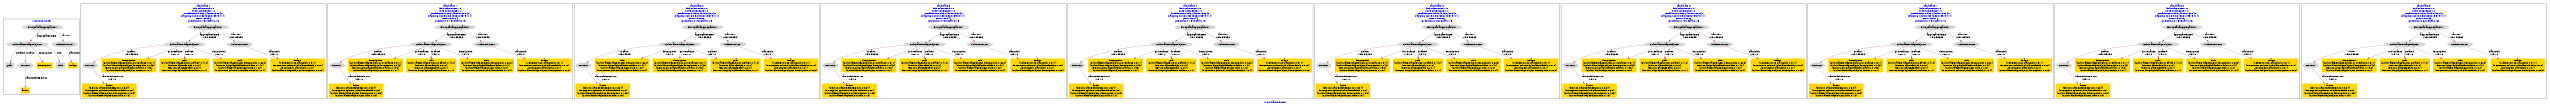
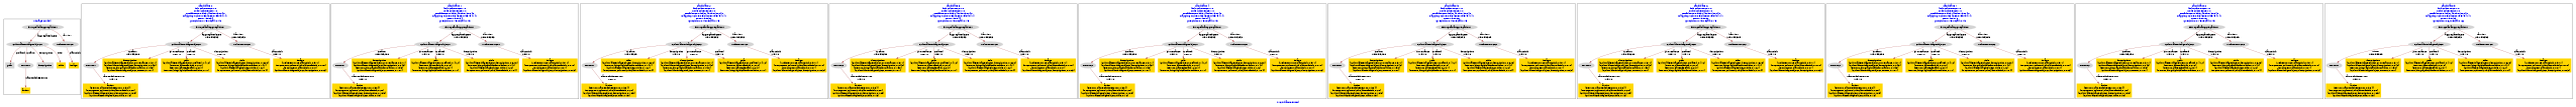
  digraph {
    fontcolor=blue
    label="s16-s-hammer.xml"
    remincross=true
    node [fillcolor=gold style=filled shape=plaintext]
    edge [color=brown fontcolor=black]
    n1 [color=white fillcolor=lightgray label=CulturalHeritageObject1 shape=""]
    n2 [fillcolor=lightgray label=year]
    n3 [color=white fillcolor=lightgray label=Person1 shape=""]
-   n4 [label=description]
-   n5 [fillcolor=lightgray label=title]
+   n4 [fillcolor=lightgray label=description]
+   n5 [label=title]
    n6 [label=artist]
    n7 [color=white fillcolor=lightgray label=EuropeanaAggregation1 shape=""]
    n8 [color=white fillcolor=lightgray label=WebResource1 shape=""]
    n9 [label=image]
    n10 [color=white fillcolor=lightgray label=CulturalHeritageObject1 shape=""]
    n11 [color=white fillcolor=lightgray label=Person1 shape=""]
    n12 [color=white fillcolor=lightgray label=EuropeanaAggregation1 shape=""]
    n13 [color=white fillcolor=lightgray label=WebResource1 shape=""]
    n14 [label="description\n[CulturalHeritageObject,provenance,0.371]\n[CulturalHeritageObject,description,0.243]\n[Person,biographicalInformation,0.198]\n[CulturalHeritageObject,extent,0.187]"]
    n15 [label="year\n[CulturalHeritageObject,created,0.412]\n[Person,dateOfBirth,0.272]\n[Person,dateOfDeath,0.207]\n[Person,biographicalInformation,0.11]"]
    n16 [label="title\n[CulturalHeritageObject,description,0.628]\n[Person,biographicalInformation,0.147]\n[CulturalHeritageObject,title,0.122]\n[Document,columnSubClassOfLink,0.104]"]
    n17 [label="artist\n[Person,nameOfThePerson,0.384]\n[Document,columnSubClassOfLink,0.28]\n[CulturalHeritageObject,description,0.185]\n[CulturalHeritageObject,title,0.15]"]
    n18 [label="image\n[WebResource,classLink,0.971]\n[Document,columnSubClassOfLink,0.018]\n[Document,classLink,0.007]\n[CulturalHeritageObject,description,0.003]"]
    n19 [color=white fillcolor=lightgray label=CulturalHeritageObject1 shape=""]
    n20 [color=white fillcolor=lightgray label=Person1 shape=""]
    n21 [color=white fillcolor=lightgray label=EuropeanaAggregation1 shape=""]
    n22 [color=white fillcolor=lightgray label=WebResource1 shape=""]
    n23 [label="description\n[CulturalHeritageObject,provenance,0.371]\n[CulturalHeritageObject,description,0.243]\n[Person,biographicalInformation,0.198]\n[CulturalHeritageObject,extent,0.187]"]
    n24 [label="year\n[CulturalHeritageObject,created,0.412]\n[Person,dateOfBirth,0.272]\n[Person,dateOfDeath,0.207]\n[Person,biographicalInformation,0.11]"]
    n25 [label="title\n[CulturalHeritageObject,description,0.628]\n[Person,biographicalInformation,0.147]\n[CulturalHeritageObject,title,0.122]\n[Document,columnSubClassOfLink,0.104]"]
    n26 [label="artist\n[Person,nameOfThePerson,0.384]\n[Document,columnSubClassOfLink,0.28]\n[CulturalHeritageObject,description,0.185]\n[CulturalHeritageObject,title,0.15]"]
    n27 [label="image\n[WebResource,classLink,0.971]\n[Document,columnSubClassOfLink,0.018]\n[Document,classLink,0.007]\n[CulturalHeritageObject,description,0.003]"]
    n28 [color=white fillcolor=lightgray label=CulturalHeritageObject2 shape=""]
    n29 [color=white fillcolor=lightgray label=Person1 shape=""]
    n30 [color=white fillcolor=lightgray label=EuropeanaAggregation1 shape=""]
    n31 [color=white fillcolor=lightgray label=WebResource1 shape=""]
    n32 [label="title\n[CulturalHeritageObject,description,0.628]\n[Person,biographicalInformation,0.147]\n[CulturalHeritageObject,title,0.122]\n[Document,columnSubClassOfLink,0.104]"]
    n33 [label="description\n[CulturalHeritageObject,provenance,0.371]\n[CulturalHeritageObject,description,0.243]\n[Person,biographicalInformation,0.198]\n[CulturalHeritageObject,extent,0.187]"]
    n34 [label="artist\n[Person,nameOfThePerson,0.384]\n[Document,columnSubClassOfLink,0.28]\n[CulturalHeritageObject,description,0.185]\n[CulturalHeritageObject,title,0.15]"]
    n35 [label="year\n[CulturalHeritageObject,created,0.412]\n[Person,dateOfBirth,0.272]\n[Person,dateOfDeath,0.207]\n[Person,biographicalInformation,0.11]"]
    n36 [label="image\n[WebResource,classLink,0.971]\n[Document,columnSubClassOfLink,0.018]\n[Document,classLink,0.007]\n[CulturalHeritageObject,description,0.003]"]
    n37 [color=white fillcolor=lightgray label=CulturalHeritageObject1 shape=""]
    n38 [color=white fillcolor=lightgray label=Person2 shape=""]
    n39 [color=white fillcolor=lightgray label=EuropeanaAggregation1 shape=""]
    n40 [color=white fillcolor=lightgray label=WebResource1 shape=""]
    n41 [label="description\n[CulturalHeritageObject,provenance,0.371]\n[CulturalHeritageObject,description,0.243]\n[Person,biographicalInformation,0.198]\n[CulturalHeritageObject,extent,0.187]"]
    n42 [label="artist\n[Person,nameOfThePerson,0.384]\n[Document,columnSubClassOfLink,0.28]\n[CulturalHeritageObject,description,0.185]\n[CulturalHeritageObject,title,0.15]"]
    n43 [label="year\n[CulturalHeritageObject,created,0.412]\n[Person,dateOfBirth,0.272]\n[Person,dateOfDeath,0.207]\n[Person,biographicalInformation,0.11]"]
    n44 [label="title\n[CulturalHeritageObject,description,0.628]\n[Person,biographicalInformation,0.147]\n[CulturalHeritageObject,title,0.122]\n[Document,columnSubClassOfLink,0.104]"]
    n45 [label="image\n[WebResource,classLink,0.971]\n[Document,columnSubClassOfLink,0.018]\n[Document,classLink,0.007]\n[CulturalHeritageObject,description,0.003]"]
    n46 [color=white fillcolor=lightgray label=CulturalHeritageObject1 shape=""]
    n47 [color=white fillcolor=lightgray label=Person2 shape=""]
    n48 [color=white fillcolor=lightgray label=EuropeanaAggregation1 shape=""]
    n49 [color=white fillcolor=lightgray label=WebResource1 shape=""]
    n50 [label="description\n[CulturalHeritageObject,provenance,0.371]\n[CulturalHeritageObject,description,0.243]\n[Person,biographicalInformation,0.198]\n[CulturalHeritageObject,extent,0.187]"]
    n51 [label="artist\n[Person,nameOfThePerson,0.384]\n[Document,columnSubClassOfLink,0.28]\n[CulturalHeritageObject,description,0.185]\n[CulturalHeritageObject,title,0.15]"]
    n52 [label="year\n[CulturalHeritageObject,created,0.412]\n[Person,dateOfBirth,0.272]\n[Person,dateOfDeath,0.207]\n[Person,biographicalInformation,0.11]"]
    n53 [label="title\n[CulturalHeritageObject,description,0.628]\n[Person,biographicalInformation,0.147]\n[CulturalHeritageObject,title,0.122]\n[Document,columnSubClassOfLink,0.104]"]
    n54 [label="image\n[WebResource,classLink,0.971]\n[Document,columnSubClassOfLink,0.018]\n[Document,classLink,0.007]\n[CulturalHeritageObject,description,0.003]"]
    n55 [color=white fillcolor=lightgray label=CulturalHeritageObject1 shape=""]
    n56 [color=white fillcolor=lightgray label=Person1 shape=""]
    n57 [color=white fillcolor=lightgray label=EuropeanaAggregation1 shape=""]
    n58 [color=white fillcolor=lightgray label=WebResource2 shape=""]
    n59 [label="description\n[CulturalHeritageObject,provenance,0.371]\n[CulturalHeritageObject,description,0.243]\n[Person,biographicalInformation,0.198]\n[CulturalHeritageObject,extent,0.187]"]
    n60 [label="year\n[CulturalHeritageObject,created,0.412]\n[Person,dateOfBirth,0.272]\n[Person,dateOfDeath,0.207]\n[Person,biographicalInformation,0.11]"]
    n61 [label="image\n[WebResource,classLink,0.971]\n[Document,columnSubClassOfLink,0.018]\n[Document,classLink,0.007]\n[CulturalHeritageObject,description,0.003]"]
    n62 [label="title\n[CulturalHeritageObject,description,0.628]\n[Person,biographicalInformation,0.147]\n[CulturalHeritageObject,title,0.122]\n[Document,columnSubClassOfLink,0.104]"]
    n63 [label="artist\n[Person,nameOfThePerson,0.384]\n[Document,columnSubClassOfLink,0.28]\n[CulturalHeritageObject,description,0.185]\n[CulturalHeritageObject,title,0.15]"]
    n64 [color=white fillcolor=lightgray label=CulturalHeritageObject1 shape=""]
    n65 [color=white fillcolor=lightgray label=Person1 shape=""]
    n66 [color=white fillcolor=lightgray label=EuropeanaAggregation1 shape=""]
    n67 [color=white fillcolor=lightgray label=WebResource2 shape=""]
    n68 [label="description\n[CulturalHeritageObject,provenance,0.371]\n[CulturalHeritageObject,description,0.243]\n[Person,biographicalInformation,0.198]\n[CulturalHeritageObject,extent,0.187]"]
    n69 [label="year\n[CulturalHeritageObject,created,0.412]\n[Person,dateOfBirth,0.272]\n[Person,dateOfDeath,0.207]\n[Person,biographicalInformation,0.11]"]
    n70 [label="image\n[WebResource,classLink,0.971]\n[Document,columnSubClassOfLink,0.018]\n[Document,classLink,0.007]\n[CulturalHeritageObject,description,0.003]"]
    n71 [label="title\n[CulturalHeritageObject,description,0.628]\n[Person,biographicalInformation,0.147]\n[CulturalHeritageObject,title,0.122]\n[Document,columnSubClassOfLink,0.104]"]
    n72 [label="artist\n[Person,nameOfThePerson,0.384]\n[Document,columnSubClassOfLink,0.28]\n[CulturalHeritageObject,description,0.185]\n[CulturalHeritageObject,title,0.15]"]
    n73 [color=white fillcolor=lightgray label=CulturalHeritageObject1 shape=""]
    n74 [color=white fillcolor=lightgray label=Person2 shape=""]
    n75 [color=white fillcolor=lightgray label=EuropeanaAggregation1 shape=""]
    n76 [color=white fillcolor=lightgray label=WebResource2 shape=""]
    n77 [label="description\n[CulturalHeritageObject,provenance,0.371]\n[CulturalHeritageObject,description,0.243]\n[Person,biographicalInformation,0.198]\n[CulturalHeritageObject,extent,0.187]"]
    n78 [label="artist\n[Person,nameOfThePerson,0.384]\n[Document,columnSubClassOfLink,0.28]\n[CulturalHeritageObject,description,0.185]\n[CulturalHeritageObject,title,0.15]"]
    n79 [label="year\n[CulturalHeritageObject,created,0.412]\n[Person,dateOfBirth,0.272]\n[Person,dateOfDeath,0.207]\n[Person,biographicalInformation,0.11]"]
    n80 [label="image\n[WebResource,classLink,0.971]\n[Document,columnSubClassOfLink,0.018]\n[Document,classLink,0.007]\n[CulturalHeritageObject,description,0.003]"]
    n81 [label="title\n[CulturalHeritageObject,description,0.628]\n[Person,biographicalInformation,0.147]\n[CulturalHeritageObject,title,0.122]\n[Document,columnSubClassOfLink,0.104]"]
    n82 [color=white fillcolor=lightgray label=CulturalHeritageObject1 shape=""]
    n83 [color=white fillcolor=lightgray label=Person2 shape=""]
    n84 [color=white fillcolor=lightgray label=EuropeanaAggregation1 shape=""]
    n85 [color=white fillcolor=lightgray label=WebResource2 shape=""]
    n86 [label="description\n[CulturalHeritageObject,provenance,0.371]\n[CulturalHeritageObject,description,0.243]\n[Person,biographicalInformation,0.198]\n[CulturalHeritageObject,extent,0.187]"]
    n87 [label="artist\n[Person,nameOfThePerson,0.384]\n[Document,columnSubClassOfLink,0.28]\n[CulturalHeritageObject,description,0.185]\n[CulturalHeritageObject,title,0.15]"]
    n88 [label="year\n[CulturalHeritageObject,created,0.412]\n[Person,dateOfBirth,0.272]\n[Person,dateOfDeath,0.207]\n[Person,biographicalInformation,0.11]"]
    n89 [label="image\n[WebResource,classLink,0.971]\n[Document,columnSubClassOfLink,0.018]\n[Document,classLink,0.007]\n[CulturalHeritageObject,description,0.003]"]
    n90 [label="title\n[CulturalHeritageObject,description,0.628]\n[Person,biographicalInformation,0.147]\n[CulturalHeritageObject,title,0.122]\n[Document,columnSubClassOfLink,0.104]"]
    n91 [color=white fillcolor=lightgray label=CulturalHeritageObject1 shape=""]
    n92 [color=white fillcolor=lightgray label=Person1 shape=""]
    n93 [color=white fillcolor=lightgray label=EuropeanaAggregation1 shape=""]
    n94 [color=white fillcolor=lightgray label=WebResource1 shape=""]
    n95 [label="description\n[CulturalHeritageObject,provenance,0.371]\n[CulturalHeritageObject,description,0.243]\n[Person,biographicalInformation,0.198]\n[CulturalHeritageObject,extent,0.187]"]
    n96 [label="year\n[CulturalHeritageObject,created,0.412]\n[Person,dateOfBirth,0.272]\n[Person,dateOfDeath,0.207]\n[Person,biographicalInformation,0.11]"]
    n97 [label="title\n[CulturalHeritageObject,description,0.628]\n[Person,biographicalInformation,0.147]\n[CulturalHeritageObject,title,0.122]\n[Document,columnSubClassOfLink,0.104]"]
    n98 [label="artist\n[Person,nameOfThePerson,0.384]\n[Document,columnSubClassOfLink,0.28]\n[CulturalHeritageObject,description,0.185]\n[CulturalHeritageObject,title,0.15]"]
    n99 [label="image\n[WebResource,classLink,0.971]\n[Document,columnSubClassOfLink,0.018]\n[Document,classLink,0.007]\n[CulturalHeritageObject,description,0.003]"]
    subgraph cluster_1 {
-     label="1-correct model"
+     label="1-image model"
      n1
      n2
      n3
      n4
      n5
      n6
      n7
      n8
      n9
    }
    subgraph cluster_2 {
      label="candidate 0\nlink coherence:1.0\nnode coherence:1.0\nconfidence:0.553149058738242\nmapping score:0.5843830195794141\ncost:7.98034\n-precision:0.75-recall:0.75"
      n10
      n11
      n12
      n13
      n14
      n15
      n16
      n17
      n18
    }
    subgraph cluster_3 {
      label="candidate 1\nlink coherence:1.0\nnode coherence:1.0\nconfidence:0.553149058738242\nmapping score:0.5843830195794141\ncost:7.98034\n-precision:0.75-recall:0.75"
      n19
      n20
      n21
      n22
      n23
      n24
      n25
      n26
      n27
    }
    subgraph cluster_4 {
      label="candidate 2\nlink coherence:1.0\nnode coherence:1.0\nconfidence:0.553149058738242\nmapping score:0.5843830195794141\ncost:7.98036\n-precision:0.75-recall:0.75"
      n28
      n29
      n30
      n31
      n32
      n33
      n34
      n35
      n36
    }
    subgraph cluster_5 {
      label="candidate 3\nlink coherence:1.0\nnode coherence:1.0\nconfidence:0.553149058738242\nmapping score:0.5843830195794141\ncost:7.98044\n-precision:0.75-recall:0.75"
      n37
      n38
      n39
      n40
      n41
      n42
      n43
      n44
      n45
    }
    subgraph cluster_6 {
      label="candidate 4\nlink coherence:1.0\nnode coherence:1.0\nconfidence:0.553149058738242\nmapping score:0.5843830195794141\ncost:7.98044\n-precision:0.75-recall:0.75"
      n46
      n47
      n48
      n49
      n50
      n51
      n52
      n53
      n54
    }
    subgraph cluster_7 {
      label="candidate 5\nlink coherence:1.0\nnode coherence:1.0\nconfidence:0.553149058738242\nmapping score:0.5843830195794141\ncost:7.98066\n-precision:0.75-recall:0.75"
      n55
      n56
      n57
      n58
      n59
      n60
      n61
      n62
      n63
    }
    subgraph cluster_8 {
      label="candidate 6\nlink coherence:1.0\nnode coherence:1.0\nconfidence:0.553149058738242\nmapping score:0.5843830195794141\ncost:7.98066\n-precision:0.75-recall:0.75"
      n64
      n65
      n66
      n67
      n68
      n69
      n70
      n71
      n72
    }
    subgraph cluster_9 {
      label="candidate 7\nlink coherence:1.0\nnode coherence:1.0\nconfidence:0.553149058738242\nmapping score:0.5843830195794141\ncost:7.98076\n-precision:0.75-recall:0.75"
      n73
      n74
      n75
      n76
      n77
      n78
      n79
      n80
      n81
    }
    subgraph cluster_10 {
      label="candidate 8\nlink coherence:1.0\nnode coherence:1.0\nconfidence:0.553149058738242\nmapping score:0.5843830195794141\ncost:7.98076\n-precision:0.75-recall:0.75"
      n82
      n83
      n84
      n85
      n86
      n87
      n88
      n89
      n90
    }
    subgraph cluster_11 {
      label="candidate 9\nlink coherence:1.0\nnode coherence:1.0\nconfidence:0.553149058738242\nmapping score:0.5843830195794141\ncost:7.98735\n-precision:0.62-recall:0.62"
      n91
      n92
      n93
      n94
      n95
      n96
      n97
      n98
      n99
    }
    n1 -> n2 [label=created]
    n1 -> n3 [label=creator]
    n1 -> n4 [label=description]
    n1 -> n5 [label=title]
    n3 -> n6 [label=nameOfThePerson]
    n7 -> n1 [label=aggregatedCHO]
    n7 -> n8 [label=hasView]
    n8 -> n9 [label=classLink]
    n10 -> n11 [label="creator\nw=0.99288"]
    n10 -> n14 [label="provenance\nw=1.0"]
    n10 -> n15 [label="created\nw=1.0"]
    n10 -> n16 [label="description\nw=1.0"]
    n11 -> n17 [label="nameOfThePerson\nw=1.0"]
    n12 -> n10 [label="aggregatedCHO\nw=0.99393"]
    n12 -> n13 [label="hasView\nw=0.99353"]
    n13 -> n18 [label="classLink\nw=1.0"]
    n19 -> n20 [label="creator\nw=0.99288"]
    n19 -> n23 [label="provenance\nw=1.0"]
    n19 -> n24 [label="created\nw=1.0"]
    n19 -> n25 [label="description\nw=1.0"]
    n20 -> n26 [label="nameOfThePerson\nw=1.0"]
    n21 -> n19 [label="aggregatedCHO\nw=0.99393"]
    n21 -> n22 [label="hasView\nw=0.99353"]
    n22 -> n27 [label="classLink\nw=1.0"]
    n28 -> n29 [label="creator\nw=0.9929"]
    n28 -> n32 [label="description\nw=1.0"]
    n28 -> n33 [label="provenance\nw=1.0"]
    n28 -> n35 [label="created\nw=1.0"]
    n29 -> n34 [label="nameOfThePerson\nw=1.0"]
    n30 -> n28 [label="aggregatedCHO\nw=0.99393"]
    n30 -> n31 [label="hasView\nw=0.99353"]
    n31 -> n36 [label="classLink\nw=1.0"]
    n37 -> n38 [label="creator\nw=0.99298"]
    n37 -> n41 [label="provenance\nw=1.0"]
    n37 -> n43 [label="created\nw=1.0"]
    n37 -> n44 [label="description\nw=1.0"]
    n38 -> n42 [label="nameOfThePerson\nw=1.0"]
    n39 -> n37 [label="aggregatedCHO\nw=0.99393"]
    n39 -> n40 [label="hasView\nw=0.99353"]
    n40 -> n45 [label="classLink\nw=1.0"]
    n46 -> n47 [label="creator\nw=0.99298"]
    n46 -> n50 [label="provenance\nw=1.0"]
    n46 -> n52 [label="created\nw=1.0"]
    n46 -> n53 [label="description\nw=1.0"]
    n47 -> n51 [label="nameOfThePerson\nw=1.0"]
    n48 -> n46 [label="aggregatedCHO\nw=0.99393"]
    n48 -> n49 [label="hasView\nw=0.99353"]
    n49 -> n54 [label="classLink\nw=1.0"]
    n55 -> n56 [label="creator\nw=0.99288"]
    n55 -> n59 [label="provenance\nw=1.0"]
    n55 -> n60 [label="created\nw=1.0"]
    n55 -> n62 [label="description\nw=1.0"]
    n56 -> n63 [label="nameOfThePerson\nw=1.0"]
    n57 -> n55 [label="aggregatedCHO\nw=0.99393"]
    n57 -> n58 [label="hasView\nw=0.99385"]
    n58 -> n61 [label="classLink\nw=1.0"]
    n64 -> n65 [label="creator\nw=0.99288"]
    n64 -> n68 [label="provenance\nw=1.0"]
    n64 -> n69 [label="created\nw=1.0"]
    n64 -> n71 [label="description\nw=1.0"]
    n65 -> n72 [label="nameOfThePerson\nw=1.0"]
    n66 -> n64 [label="aggregatedCHO\nw=0.99393"]
    n66 -> n67 [label="hasView\nw=0.99385"]
    n67 -> n70 [label="classLink\nw=1.0"]
    n73 -> n74 [label="creator\nw=0.99298"]
    n73 -> n77 [label="provenance\nw=1.0"]
    n73 -> n79 [label="created\nw=1.0"]
    n73 -> n81 [label="description\nw=1.0"]
    n74 -> n78 [label="nameOfThePerson\nw=1.0"]
    n75 -> n73 [label="aggregatedCHO\nw=0.99393"]
    n75 -> n76 [label="hasView\nw=0.99385"]
    n76 -> n80 [label="classLink\nw=1.0"]
    n82 -> n83 [label="creator\nw=0.99298"]
    n82 -> n86 [label="provenance\nw=1.0"]
    n82 -> n88 [label="created\nw=1.0"]
    n82 -> n90 [label="description\nw=1.0"]
    n83 -> n87 [label="nameOfThePerson\nw=1.0"]
    n84 -> n82 [label="aggregatedCHO\nw=0.99393"]
    n84 -> n85 [label="hasView\nw=0.99385"]
    n85 -> n89 [label="classLink\nw=1.0"]
    n91 -> n92 [label="sitter\nw=0.99989"]
    n91 -> n95 [label="provenance\nw=1.0"]
    n91 -> n96 [label="created\nw=1.0"]
    n91 -> n97 [label="description\nw=1.0"]
    n92 -> n98 [label="nameOfThePerson\nw=1.0"]
    n93 -> n91 [label="aggregatedCHO\nw=0.99393"]
    n93 -> n94 [label="hasView\nw=0.99353"]
    n94 -> n99 [label="classLink\nw=1.0"]
  }
